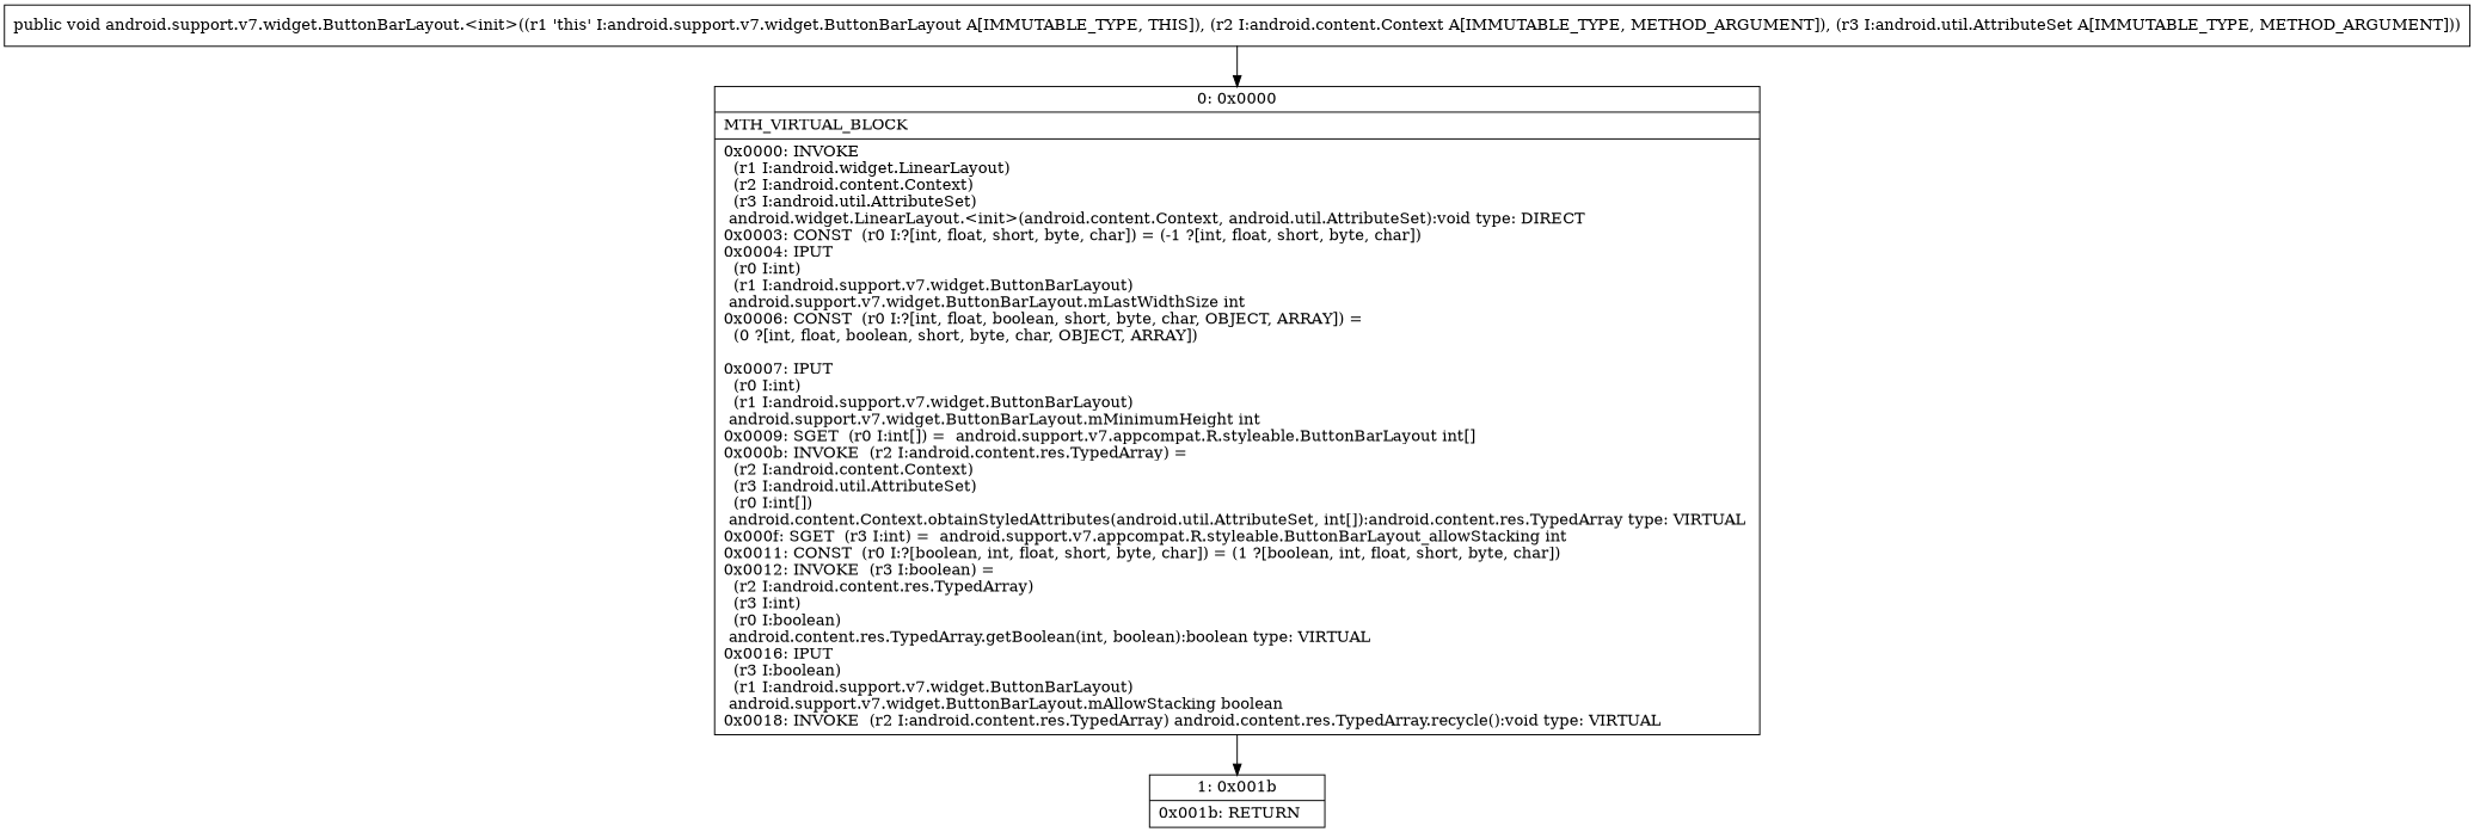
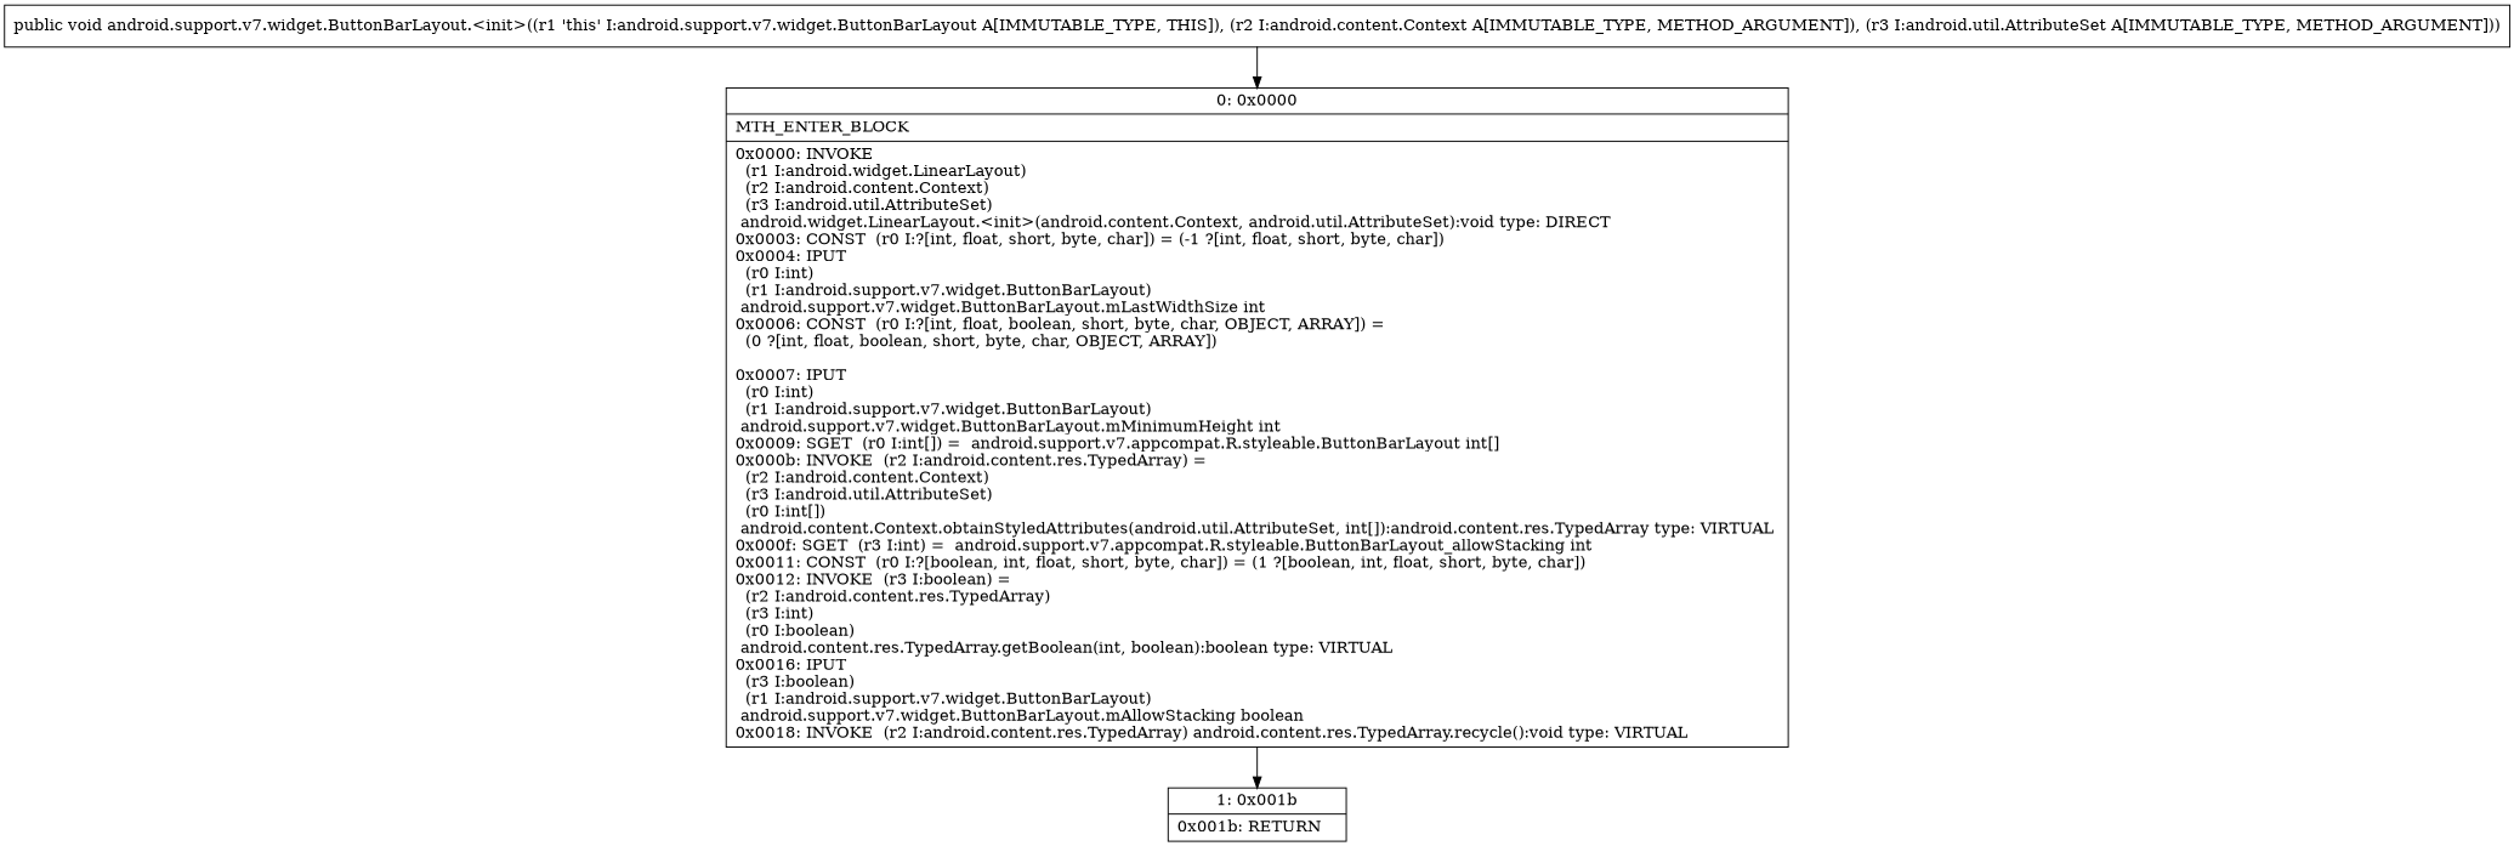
  digraph {
    node [shape=record]
-   n1 [label="{0\:\ 0x0000|MTH_VIRTUAL_BLOCK\l|0x0000: INVOKE  \l  (r1 I:android.widget.LinearLayout)\l  (r2 I:android.content.Context)\l  (r3 I:android.util.AttributeSet)\l android.widget.LinearLayout.\<init\>(android.content.Context, android.util.AttributeSet):void type: DIRECT \l0x0003: CONST  (r0 I:?[int, float, short, byte, char]) = (\-1 ?[int, float, short, byte, char]) \l0x0004: IPUT  \l  (r0 I:int)\l  (r1 I:android.support.v7.widget.ButtonBarLayout)\l android.support.v7.widget.ButtonBarLayout.mLastWidthSize int \l0x0006: CONST  (r0 I:?[int, float, boolean, short, byte, char, OBJECT, ARRAY]) = \l  (0 ?[int, float, boolean, short, byte, char, OBJECT, ARRAY])\l \l0x0007: IPUT  \l  (r0 I:int)\l  (r1 I:android.support.v7.widget.ButtonBarLayout)\l android.support.v7.widget.ButtonBarLayout.mMinimumHeight int \l0x0009: SGET  (r0 I:int[]) =  android.support.v7.appcompat.R.styleable.ButtonBarLayout int[] \l0x000b: INVOKE  (r2 I:android.content.res.TypedArray) = \l  (r2 I:android.content.Context)\l  (r3 I:android.util.AttributeSet)\l  (r0 I:int[])\l android.content.Context.obtainStyledAttributes(android.util.AttributeSet, int[]):android.content.res.TypedArray type: VIRTUAL \l0x000f: SGET  (r3 I:int) =  android.support.v7.appcompat.R.styleable.ButtonBarLayout_allowStacking int \l0x0011: CONST  (r0 I:?[boolean, int, float, short, byte, char]) = (1 ?[boolean, int, float, short, byte, char]) \l0x0012: INVOKE  (r3 I:boolean) = \l  (r2 I:android.content.res.TypedArray)\l  (r3 I:int)\l  (r0 I:boolean)\l android.content.res.TypedArray.getBoolean(int, boolean):boolean type: VIRTUAL \l0x0016: IPUT  \l  (r3 I:boolean)\l  (r1 I:android.support.v7.widget.ButtonBarLayout)\l android.support.v7.widget.ButtonBarLayout.mAllowStacking boolean \l0x0018: INVOKE  (r2 I:android.content.res.TypedArray) android.content.res.TypedArray.recycle():void type: VIRTUAL \l}"]
+   n1 [label="{0\:\ 0x0000|MTH_ENTER_BLOCK\l|0x0000: INVOKE  \l  (r1 I:android.widget.LinearLayout)\l  (r2 I:android.content.Context)\l  (r3 I:android.util.AttributeSet)\l android.widget.LinearLayout.\<init\>(android.content.Context, android.util.AttributeSet):void type: DIRECT \l0x0003: CONST  (r0 I:?[int, float, short, byte, char]) = (\-1 ?[int, float, short, byte, char]) \l0x0004: IPUT  \l  (r0 I:int)\l  (r1 I:android.support.v7.widget.ButtonBarLayout)\l android.support.v7.widget.ButtonBarLayout.mLastWidthSize int \l0x0006: CONST  (r0 I:?[int, float, boolean, short, byte, char, OBJECT, ARRAY]) = \l  (0 ?[int, float, boolean, short, byte, char, OBJECT, ARRAY])\l \l0x0007: IPUT  \l  (r0 I:int)\l  (r1 I:android.support.v7.widget.ButtonBarLayout)\l android.support.v7.widget.ButtonBarLayout.mMinimumHeight int \l0x0009: SGET  (r0 I:int[]) =  android.support.v7.appcompat.R.styleable.ButtonBarLayout int[] \l0x000b: INVOKE  (r2 I:android.content.res.TypedArray) = \l  (r2 I:android.content.Context)\l  (r3 I:android.util.AttributeSet)\l  (r0 I:int[])\l android.content.Context.obtainStyledAttributes(android.util.AttributeSet, int[]):android.content.res.TypedArray type: VIRTUAL \l0x000f: SGET  (r3 I:int) =  android.support.v7.appcompat.R.styleable.ButtonBarLayout_allowStacking int \l0x0011: CONST  (r0 I:?[boolean, int, float, short, byte, char]) = (1 ?[boolean, int, float, short, byte, char]) \l0x0012: INVOKE  (r3 I:boolean) = \l  (r2 I:android.content.res.TypedArray)\l  (r3 I:int)\l  (r0 I:boolean)\l android.content.res.TypedArray.getBoolean(int, boolean):boolean type: VIRTUAL \l0x0016: IPUT  \l  (r3 I:boolean)\l  (r1 I:android.support.v7.widget.ButtonBarLayout)\l android.support.v7.widget.ButtonBarLayout.mAllowStacking boolean \l0x0018: INVOKE  (r2 I:android.content.res.TypedArray) android.content.res.TypedArray.recycle():void type: VIRTUAL \l}"]
    n2 [label="{1\:\ 0x001b|0x001b: RETURN   \l}"]
    n3 [label="{public void android.support.v7.widget.ButtonBarLayout.\<init\>((r1 'this' I:android.support.v7.widget.ButtonBarLayout A[IMMUTABLE_TYPE, THIS]), (r2 I:android.content.Context A[IMMUTABLE_TYPE, METHOD_ARGUMENT]), (r3 I:android.util.AttributeSet A[IMMUTABLE_TYPE, METHOD_ARGUMENT])) }"]
    n1 -> n2
    n3 -> n1
  }
